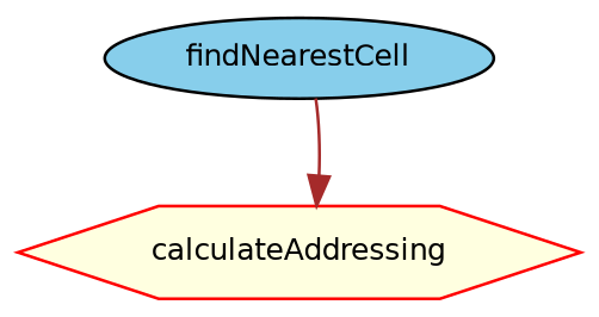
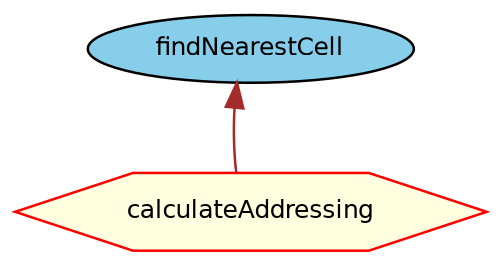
  digraph {
    rankdir=TB
    node [fontname=Helvetica fontsize=10 style=filled]
    n1 [color=black fillcolor=skyblue fontcolor=black height=0.2 label=findNearestCell shape=ellipse width=0.4]
    n2 [color=red height=0.2 label=calculateAddressing shape=hexagon width=0.4 fillcolor=lightyellow]
-   n2 -> n1 [color=brown dir=back fontname=Helvetica fontsize=10 labelfontname=Helvetica labelfontsize=10 style=solid]
+   n1 -> n2 [color=brown dir=back fontname=Helvetica fontsize=10 labelfontname=Helvetica labelfontsize=10 style=solid]
  }
